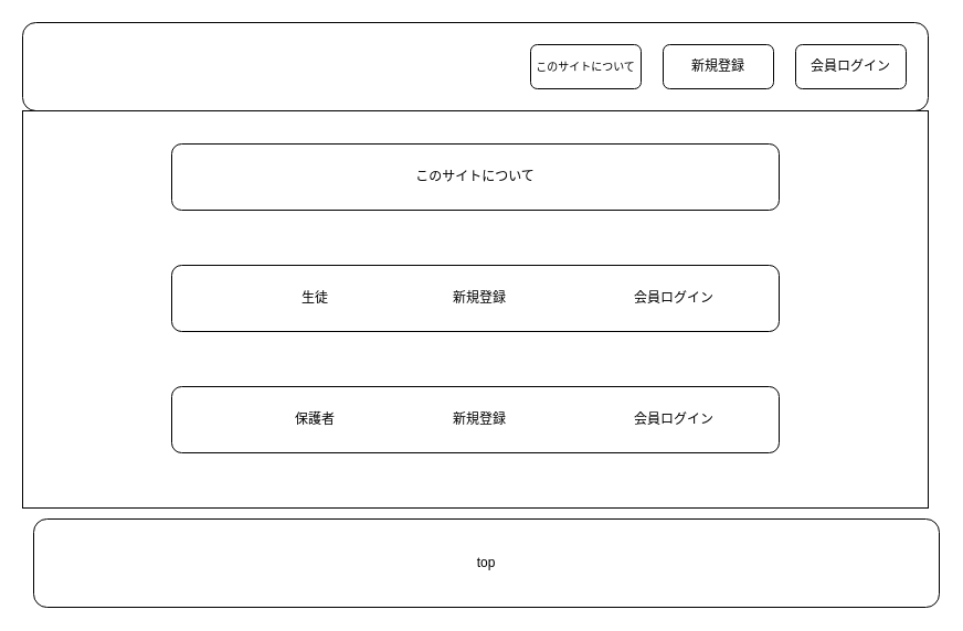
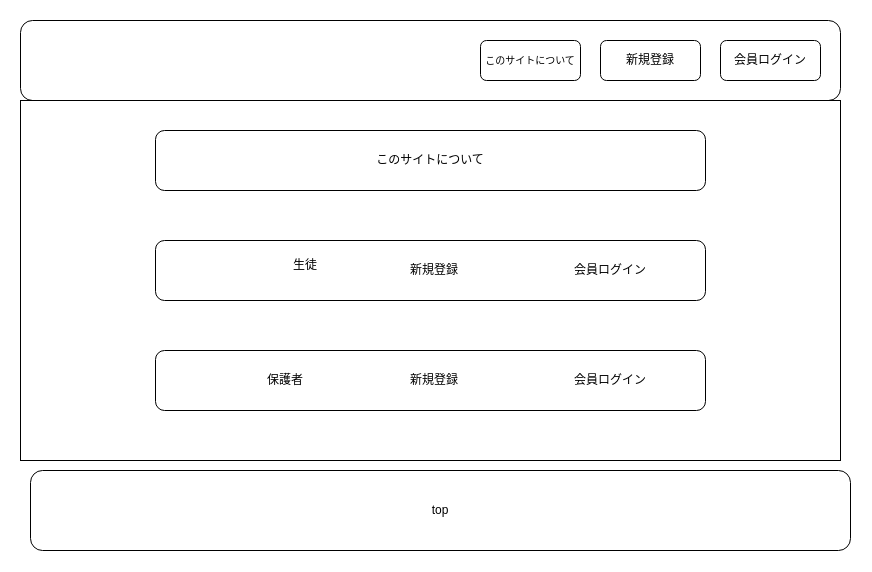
  <mxCell id="0" />
  <mxCell id="1" parent="0" />
  <mxCell id="2" value="" style="rounded=1;whiteSpace=wrap;html=1;" parent="1" vertex="1"><mxGeometry width="820" height="80" as="geometry" x="20" y="20" /></mxCell>
  <mxCell id="3" value="&lt;font style=&quot;font-size: 10px&quot;&gt;このサイトについて&lt;/font&gt;" style="rounded=1;whiteSpace=wrap;html=1;" parent="1" vertex="1"><mxGeometry x="480" y="40" width="100" height="40" as="geometry" /></mxCell>
  <mxCell id="4" value="新規登録" style="rounded=1;whiteSpace=wrap;html=1;" parent="1" vertex="1"><mxGeometry x="600" y="40" width="100" height="40" as="geometry" /></mxCell>
  <mxCell id="5" value="会員ログイン" style="rounded=1;whiteSpace=wrap;html=1;" parent="1" vertex="1"><mxGeometry x="720" y="40" width="100" height="40" as="geometry" /></mxCell>
  <mxCell id="6" value="" style="rounded=0;whiteSpace=wrap;html=1;" parent="1" vertex="1"><mxGeometry y="100" width="820" height="360" as="geometry" x="20" /></mxCell>
  <mxCell id="7" value="top" style="rounded=1;whiteSpace=wrap;html=1;" parent="1" vertex="1"><mxGeometry x="30" y="470" width="820" height="80" as="geometry" /></mxCell>
  <mxCell id="8" value="このサイトについて" style="rounded=1;whiteSpace=wrap;html=1;" parent="1" vertex="1"><mxGeometry x="155" y="130" width="550" height="60" as="geometry" /></mxCell>
  <mxCell id="9" value="" style="rounded=1;whiteSpace=wrap;html=1;" parent="1" vertex="1"><mxGeometry x="155" y="240" width="550" height="60" as="geometry" /></mxCell>
  <mxCell id="10" value="" style="rounded=1;whiteSpace=wrap;html=1;" parent="1" vertex="1"><mxGeometry x="155" y="350" width="550" height="60" as="geometry" /></mxCell>
- <mxCell id="11" value="生徒" style="text;html=1;strokeColor=none;fillColor=none;align=center;verticalAlign=middle;whiteSpace=wrap;rounded=0;" parent="1" vertex="1"><mxGeometry x="250" y="260" width="70" height="20" as="geometry" /></mxCell>
+ <mxCell id="11" value="生徒" style="text;html=1;strokeColor=none;fillColor=none;align=center;verticalAlign=middle;whiteSpace=wrap;rounded=0;" parent="1" vertex="1"><mxGeometry x="270" y="255" width="70" height="20" as="geometry" /></mxCell>
  <mxCell id="12" value="保護者" style="text;html=1;strokeColor=none;fillColor=none;align=center;verticalAlign=middle;whiteSpace=wrap;rounded=0;" parent="1" vertex="1"><mxGeometry x="250" y="370" width="70" height="20" as="geometry" /></mxCell>
  <mxCell id="13" value="新規登録" style="text;html=1;strokeColor=none;fillColor=none;align=center;verticalAlign=middle;whiteSpace=wrap;rounded=0;" parent="1" vertex="1"><mxGeometry x="374" y="260" width="120" height="20" as="geometry" /></mxCell>
  <mxCell id="14" value="会員ログイン" style="text;html=1;strokeColor=none;fillColor=none;align=center;verticalAlign=middle;whiteSpace=wrap;rounded=0;" parent="1" vertex="1"><mxGeometry x="550" y="260" width="120" height="20" as="geometry" /></mxCell>
  <mxCell id="15" value="新規登録" style="text;html=1;strokeColor=none;fillColor=none;align=center;verticalAlign=middle;whiteSpace=wrap;rounded=0;" parent="1" vertex="1"><mxGeometry x="374" y="370" width="120" height="20" as="geometry" /></mxCell>
  <mxCell id="16" value="会員ログイン" style="text;html=1;strokeColor=none;fillColor=none;align=center;verticalAlign=middle;whiteSpace=wrap;rounded=0;" parent="1" vertex="1"><mxGeometry x="550" y="370" width="120" height="20" as="geometry" /></mxCell>
